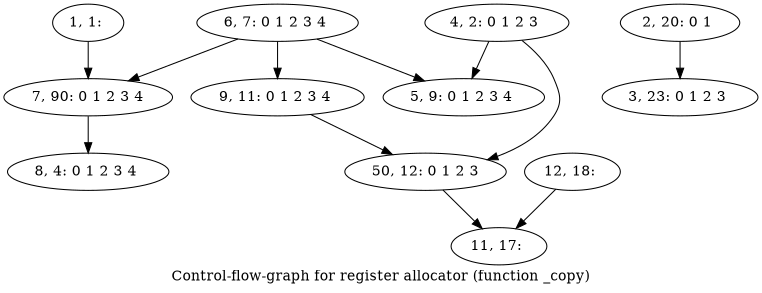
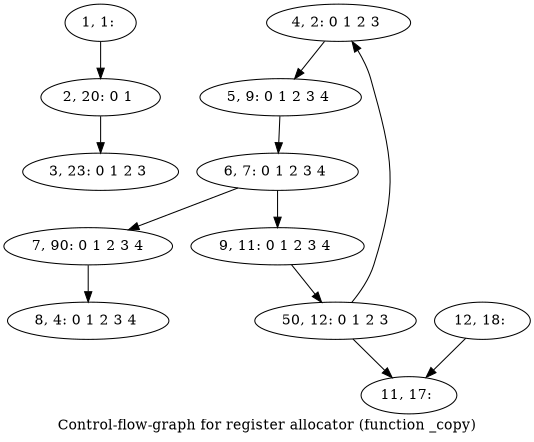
  digraph {
    label="Control-flow-graph for register allocator (function _copy)"
    n1 [label="1, 1: "]
    n2 [label="2, 20: 0 1 "]
    n3 [label="3, 23: 0 1 2 3 "]
    n4 [label="4, 2: 0 1 2 3 "]
    n5 [label="5, 9: 0 1 2 3 4 "]
    n6 [label="6, 7: 0 1 2 3 4 "]
    n7 [label="7, 90: 0 1 2 3 4"]
    n8 [label="9, 11: 0 1 2 3 4 "]
    n9 [label="8, 4: 0 1 2 3 4 "]
    n10 [label="50, 12: 0 1 2 3"]
    n11 [label="11, 17: "]
    n12 [label="12, 18: "]
-   n1 -> n7
+   n1 -> n2
    n2 -> n3
    n4 -> n5
-   n6 -> n5
+   n5 -> n6
    n6 -> n7
    n6 -> n8
    n7 -> n9
    n8 -> n10
-   n4 -> n10
+   n10 -> n4
    n10 -> n11
    n12 -> n11
  }
